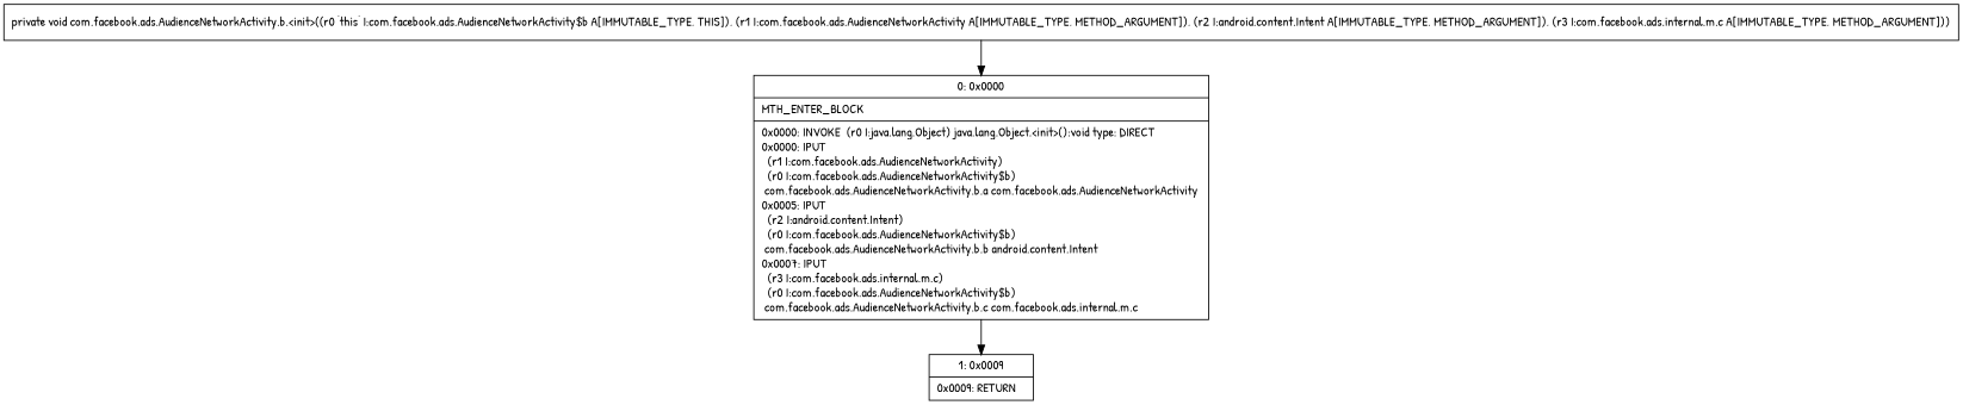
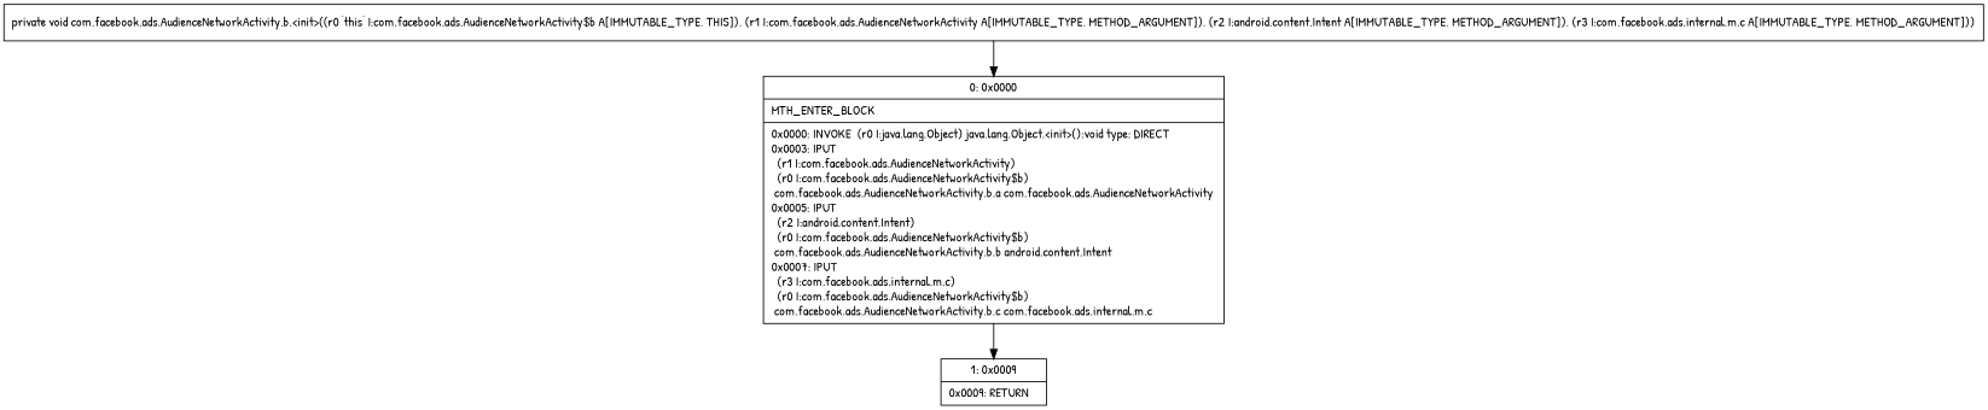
  digraph {
    fontname="Patrick Hand"
    node [shape=record fontname="Patrick Hand"]
    edge [fontname="Patrick Hand"]
-   n1 [label="{0\:\ 0x0000|MTH_ENTER_BLOCK\l|0x0000: INVOKE  (r0 I:java.lang.Object) java.lang.Object.\<init\>():void type: DIRECT \l0x0000: IPUT  \l  (r1 I:com.facebook.ads.AudienceNetworkActivity)\l  (r0 I:com.facebook.ads.AudienceNetworkActivity$b)\l com.facebook.ads.AudienceNetworkActivity.b.a com.facebook.ads.AudienceNetworkActivity \l0x0005: IPUT  \l  (r2 I:android.content.Intent)\l  (r0 I:com.facebook.ads.AudienceNetworkActivity$b)\l com.facebook.ads.AudienceNetworkActivity.b.b android.content.Intent \l0x0007: IPUT  \l  (r3 I:com.facebook.ads.internal.m.c)\l  (r0 I:com.facebook.ads.AudienceNetworkActivity$b)\l com.facebook.ads.AudienceNetworkActivity.b.c com.facebook.ads.internal.m.c \l}"]
+   n1 [label="{0\:\ 0x0000|MTH_ENTER_BLOCK\l|0x0000: INVOKE  (r0 I:java.lang.Object) java.lang.Object.\<init\>():void type: DIRECT \l0x0003: IPUT  \l  (r1 I:com.facebook.ads.AudienceNetworkActivity)\l  (r0 I:com.facebook.ads.AudienceNetworkActivity$b)\l com.facebook.ads.AudienceNetworkActivity.b.a com.facebook.ads.AudienceNetworkActivity \l0x0005: IPUT  \l  (r2 I:android.content.Intent)\l  (r0 I:com.facebook.ads.AudienceNetworkActivity$b)\l com.facebook.ads.AudienceNetworkActivity.b.b android.content.Intent \l0x0007: IPUT  \l  (r3 I:com.facebook.ads.internal.m.c)\l  (r0 I:com.facebook.ads.AudienceNetworkActivity$b)\l com.facebook.ads.AudienceNetworkActivity.b.c com.facebook.ads.internal.m.c \l}"]
    n2 [label="{1\:\ 0x0009|0x0009: RETURN   \l}"]
    n3 [label="{private void com.facebook.ads.AudienceNetworkActivity.b.\<init\>((r0 'this' I:com.facebook.ads.AudienceNetworkActivity$b A[IMMUTABLE_TYPE, THIS]), (r1 I:com.facebook.ads.AudienceNetworkActivity A[IMMUTABLE_TYPE, METHOD_ARGUMENT]), (r2 I:android.content.Intent A[IMMUTABLE_TYPE, METHOD_ARGUMENT]), (r3 I:com.facebook.ads.internal.m.c A[IMMUTABLE_TYPE, METHOD_ARGUMENT])) }"]
    n1 -> n2
    n3 -> n1
  }
